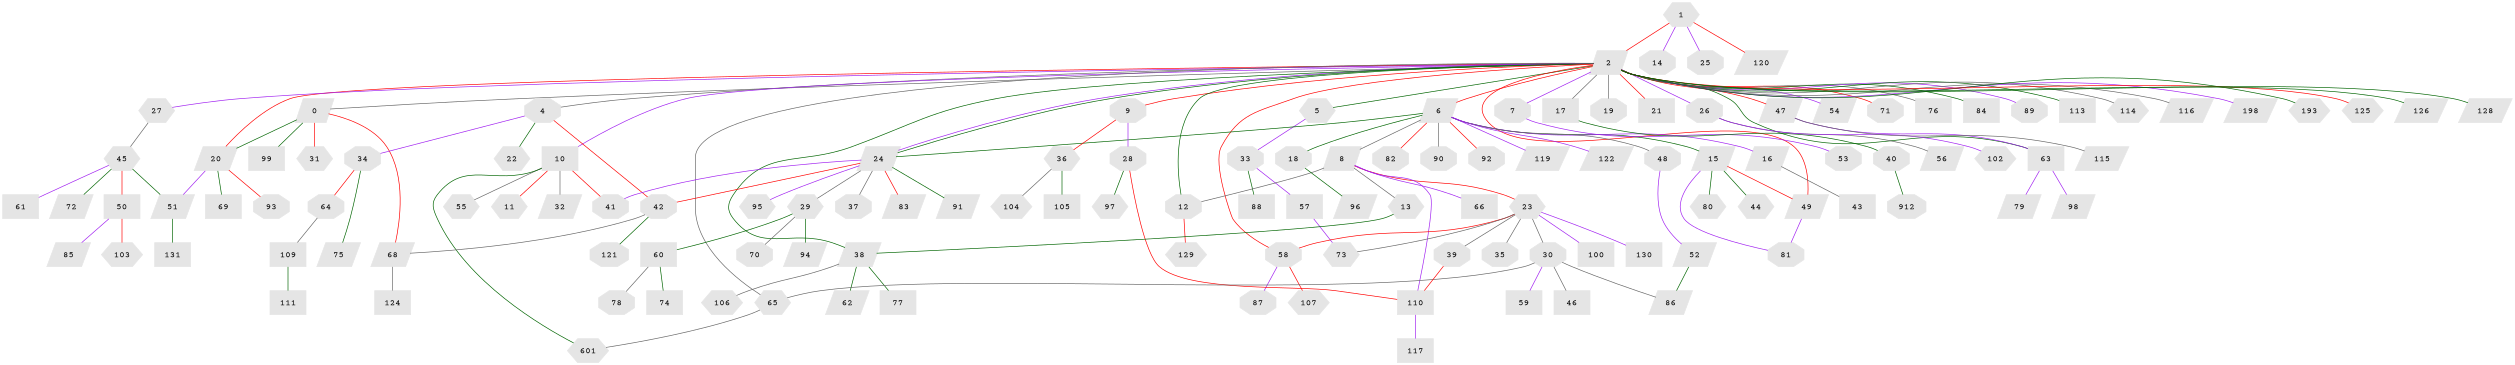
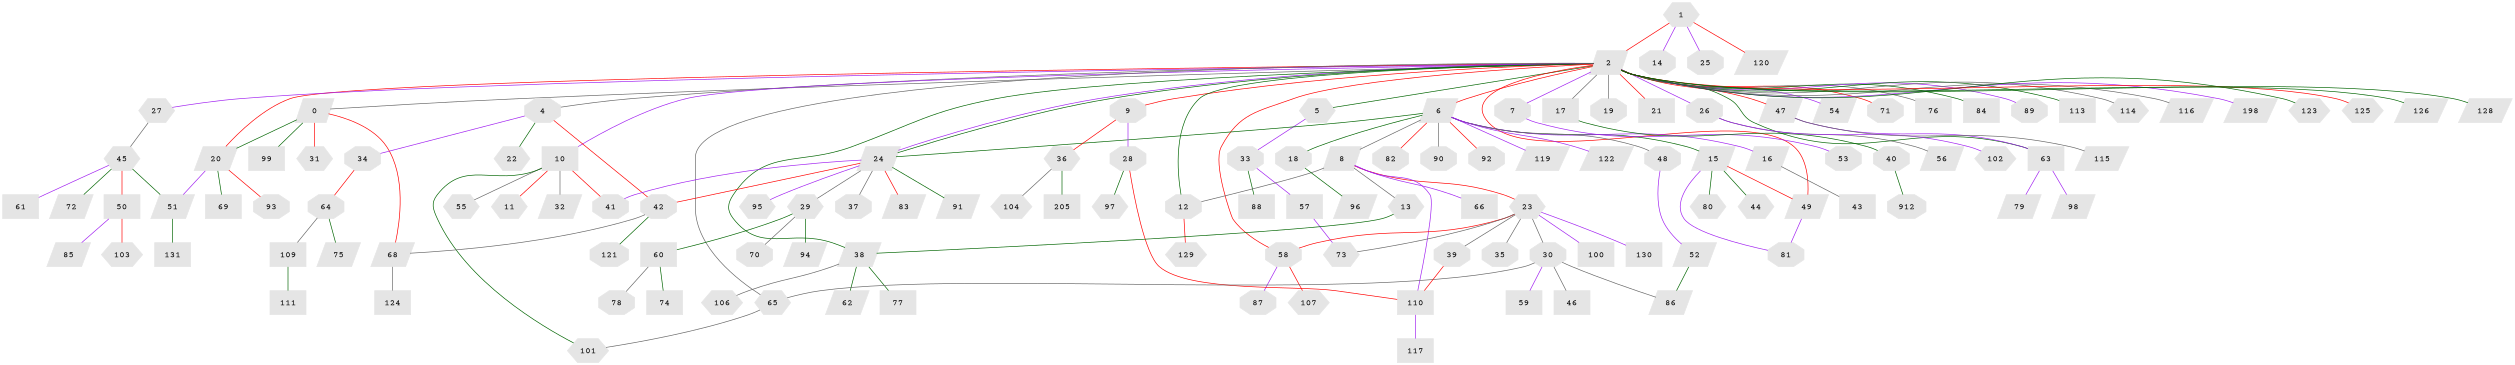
  graph {
    fontname="Courier Prime"
    node [color=gray90 fontname="Courier Prime" shape=parallelogram style=filled]
    edge [color=darkgreen fontname="Courier Prime"]
    1 [shape=hexagon]
    2
    14 [shape=octagon]
    25 [shape=octagon]
    120
    n6 [label=0]
    4 [shape=octagon]
    5 [shape=hexagon]
    6
    7 [shape=octagon]
    9 [shape=octagon]
    10 [shape=box]
    12 [shape=octagon]
    17 [shape=box]
    19 [shape=octagon]
    20
    21 [shape=box]
    24
    26 [shape=octagon]
    27 [shape=hexagon]
    38
    47
    49
    54
    58 [shape=octagon]
    63 [shape=box]
    65 [shape=hexagon]
    71 [shape=octagon]
    76 [shape=box]
    84 [shape=box]
    89 [shape=octagon]
    113 [shape=box]
    114 [shape=hexagon]
    116
    n35 [label=198]
-   123 [shape=hexagon label=193]
+   123 [shape=hexagon]
    125 [shape=hexagon]
    126
    128
    31 [shape=hexagon]
    68
    99 [shape=box]
    22 [shape=hexagon]
    34 [shape=octagon]
    42 [shape=octagon]
    33 [shape=octagon]
    8
    15
    16
    18 [shape=octagon]
    48 [shape=octagon]
    82 [shape=octagon]
    90 [shape=octagon]
    92 [shape=octagon]
    119
    122
    53 [shape=octagon]
    28 [shape=octagon]
    36 [shape=hexagon]
    11 [shape=hexagon]
    32
    41 [shape=octagon]
    55 [shape=hexagon]
-   101 [shape=hexagon label=601]
+   101 [shape=hexagon]
    129 [shape=hexagon]
    40 [shape=octagon]
    51
    69 [shape=box]
    93 [shape=octagon]
    29 [shape=hexagon]
    37 [shape=octagon]
    83
    91
    95 [shape=hexagon]
    56
    102 [shape=hexagon]
    45 [shape=hexagon]
    62
    77 [shape=box]
    106 [shape=hexagon]
    115
    81 [shape=octagon]
    87 [shape=octagon]
    107 [shape=hexagon]
    79
    98
    124 [shape=box]
    64 [shape=octagon]
    75
    121 [shape=octagon]
    57 [shape=box]
    88 [shape=box]
    13 [shape=hexagon]
    23 [shape=hexagon]
    66 [shape=box]
    110 [shape=box]
    44 [shape=hexagon]
    80 [shape=hexagon]
    43 [shape=box]
    96
    52
    30 [shape=octagon]
    35 [shape=octagon]
    39 [shape=octagon]
    73 [shape=hexagon]
    100 [shape=box]
    130 [shape=box]
    117 [shape=box]
    97 [shape=hexagon]
    104 [shape=hexagon]
-   105 [shape=box]
+   105 [shape=box label=205]
    n112 [label=912 shape=octagon]
    131 [shape=box]
    46 [shape=box]
    59 [shape=box]
    86
    60 [shape=box]
    70 [shape=octagon]
    94
    50 [shape=box]
    61 [shape=box]
    72
    74 [shape=box]
    78 [shape=octagon]
    109 [shape=box]
    85
    103 [shape=hexagon]
    111 [shape=box]
    1 -- 2 [color=red]
    1 -- 14 [color=purple]
    1 -- 25 [color=purple]
    1 -- 120 [color=red]
    2 -- n6 [color=gray40]
    2 -- 4 [color=gray40]
    2 -- 5
    2 -- 6 [color=red]
    2 -- 7 [color=purple]
    2 -- 9 [color=red]
    2 -- 10 [color=purple]
    2 -- 12
    2 -- 17 [color=gray40]
    2 -- 19 [color=gray40]
    2 -- 20 [color=red]
    2 -- 21 [color=red]
    2 -- 24 [color=purple]
    2 -- 24
    2 -- 26 [color=purple]
    2 -- 27 [color=purple]
    2 -- 38
    2 -- 47 [color=red]
    2 -- 49 [color=red]
    2 -- 54 [color=purple]
    2 -- 58 [color=red]
    2 -- 63
    2 -- 65 [color=gray40]
    2 -- 71 [color=red]
    2 -- 76 [color=gray40]
    2 -- 84
    2 -- 89 [color=purple]
    2 -- 113
    2 -- 114 [color=gray40]
    2 -- 116 [color=gray40]
    2 -- n35 [color=purple]
    2 -- 123
    2 -- 125 [color=red]
    2 -- 126
    2 -- 128
    n6 -- 20
    n6 -- 31 [color=red]
    n6 -- 68 [color=red]
    n6 -- 99
    4 -- 22
    4 -- 34 [color=purple]
    4 -- 42 [color=red]
    5 -- 33 [color=purple]
    6 -- 24
    6 -- 8 [color=gray40]
    6 -- 15
    6 -- 16 [color=purple]
    6 -- 18
    6 -- 48 [color=gray40]
    6 -- 82 [color=red]
    6 -- 90 [color=gray40]
    6 -- 92 [color=red]
    6 -- 119 [color=purple]
    6 -- 122 [color=purple]
    7 -- 53 [color=purple]
    9 -- 28 [color=purple]
    9 -- 36 [color=red]
    10 -- 11 [color=red]
    10 -- 32 [color=gray40]
    10 -- 41 [color=red]
    10 -- 55 [color=gray40]
    10 -- 101
    12 -- 129 [color=red]
    17 -- 40
    20 -- 51 [color=purple]
    20 -- 69
    20 -- 93 [color=red]
    24 -- 42 [color=red]
    24 -- 41 [color=purple]
    24 -- 29 [color=gray40]
    24 -- 37 [color=gray40]
    24 -- 83 [color=red]
    24 -- 91
    24 -- 95 [color=purple]
    26 -- 56 [color=gray40]
    26 -- 102 [color=purple]
    27 -- 45 [color=gray40]
    38 -- 62
    38 -- 77
    38 -- 106 [color=gray40]
    47 -- 63 [color=purple]
    47 -- 115 [color=gray40]
    49 -- 81 [color=purple]
    58 -- 87 [color=purple]
    58 -- 107 [color=red]
    63 -- 79 [color=purple]
    63 -- 98 [color=purple]
    65 -- 101 [color=gray40]
    68 -- 124 [color=gray40]
    34 -- 64 [color=red]
-   34 -- 75
+   64 -- 75
    42 -- 68 [color=gray40]
    42 -- 121
    33 -- 57 [color=purple]
    33 -- 88
    8 -- 12 [color=gray40]
    8 -- 13 [color=gray40]
    8 -- 23 [color=red]
    8 -- 66 [color=purple]
    8 -- 110 [color=purple]
    15 -- 49 [color=red]
    15 -- 81 [color=purple]
    15 -- 44
    15 -- 80
    16 -- 43 [color=gray40]
    18 -- 96
    48 -- 52 [color=purple]
    28 -- 110 [color=red]
    28 -- 97
    36 -- 104 [color=gray40]
    36 -- 105
    40 -- n112
    51 -- 131
    29 -- 60
    29 -- 70 [color=gray40]
    29 -- 94
    45 -- 51
    45 -- 50 [color=red]
    45 -- 61 [color=purple]
    45 -- 72
    64 -- 109 [color=gray40]
    57 -- 73 [color=purple]
    13 -- 38
    23 -- 58 [color=red]
    23 -- 30 [color=gray40]
    23 -- 35 [color=gray40]
    23 -- 39 [color=gray40]
    23 -- 73 [color=gray40]
    23 -- 100 [color=purple]
    23 -- 130 [color=purple]
    110 -- 117 [color=purple]
    52 -- 86
    30 -- 65 [color=gray40]
    30 -- 46 [color=gray40]
    30 -- 59 [color=purple]
    30 -- 86 [color=gray40]
    39 -- 110 [color=red]
    60 -- 74
    60 -- 78 [color=gray40]
    50 -- 85 [color=purple]
    50 -- 103 [color=red]
    109 -- 111
  }
